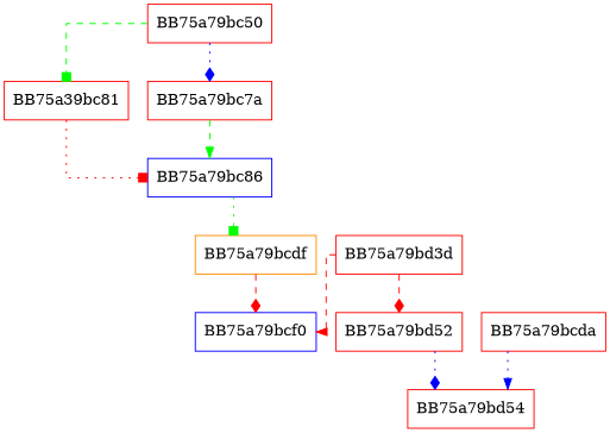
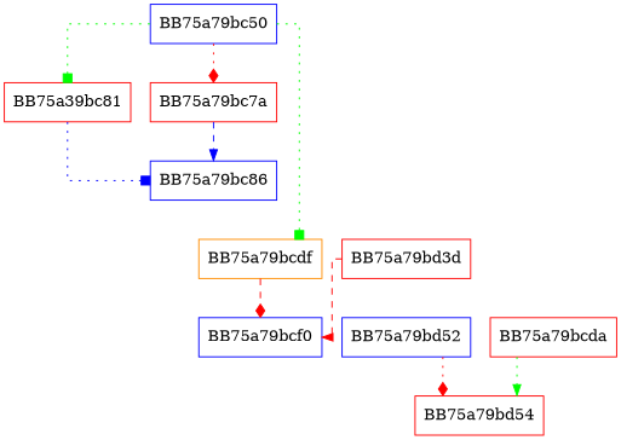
  digraph {
    splines=ortho
    node [color=red shape=box]
    edge [arrowhead=diamond color=blue style=dotted]
    n1 [label=BB75a39bc81]
-   BB75a79bc50
+   BB75a79bc50 [color=blue]
    BB75a79bc7a
    BB75a79bc86 [color=blue]
    BB75a79bcdf [color=darkorange]
    BB75a79bcf0 [color=blue]
    BB75a79bcda
    BB75a79bd54
    BB75a79bd3d
-   BB75a79bd52
-   n1 -> BB75a79bc86 [arrowhead=box color=red]
-   BB75a79bc50 -> n1 [arrowhead=box color=green style=dashed]
-   BB75a79bc50 -> BB75a79bc7a
-   BB75a79bc7a -> BB75a79bc86 [arrowhead=normal color=green style=dashed]
-   BB75a79bc86 -> BB75a79bcdf [arrowhead=box color=green]
+   BB75a79bd52 [color=blue]
+   n1 -> BB75a79bc86 [arrowhead=box]
+   BB75a79bc50 -> n1 [arrowhead=box color=green]
+   BB75a79bc50 -> BB75a79bc7a [color=red]
+   BB75a79bc7a -> BB75a79bc86 [arrowhead=normal style=dashed]
+   BB75a79bc50 -> BB75a79bcdf [arrowhead=box color=green]
    BB75a79bcdf -> BB75a79bcf0 [color=red style=dashed]
-   BB75a79bcda -> BB75a79bd54 [arrowhead=normal]
+   BB75a79bcda -> BB75a79bd54 [arrowhead=normal color=green]
    BB75a79bd3d -> BB75a79bcf0 [arrowhead=normal color=red style=dashed]
-   BB75a79bd3d -> BB75a79bd52 [color=red style=dashed]
-   BB75a79bd52 -> BB75a79bd54
+   BB75a79bd52 -> BB75a79bd54 [color=red]
  }
